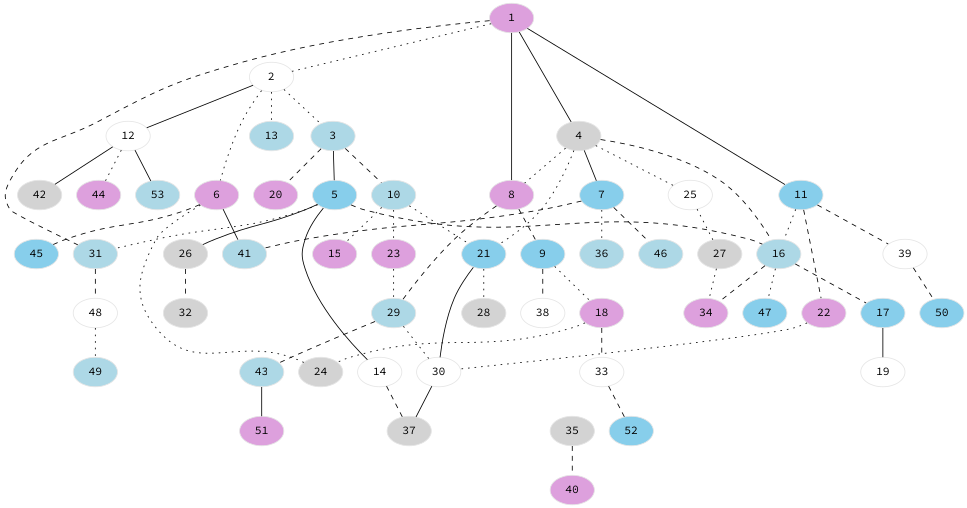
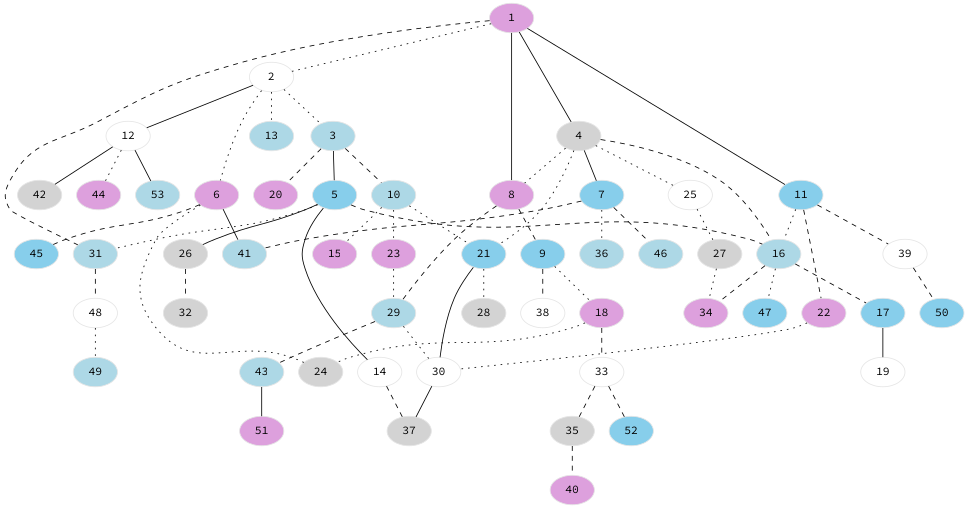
  graph {
    fontname="Source Code Pro"
    node [color=gray90 fillcolor=plum fontname="Source Code Pro" style=filled]
    edge [fontname="Source Code Pro" style=dotted]
    2 [fillcolor=white]
    1
    4 [fillcolor=lightgrey]
    8
    11 [fillcolor=skyblue]
    31 [fillcolor=lightblue]
    3 [fillcolor=lightblue]
    6
    12 [fillcolor=white]
    13 [fillcolor=lightblue]
    7 [fillcolor=skyblue]
    16 [fillcolor=lightblue]
    21 [fillcolor=skyblue]
    25 [fillcolor=white]
    9 [fillcolor=skyblue]
    29 [fillcolor=lightblue]
    22
    39 [fillcolor=white]
    48 [fillcolor=white]
    5 [fillcolor=skyblue]
    10 [fillcolor=lightblue]
    20
    24 [fillcolor=lightgrey]
    41 [fillcolor=lightblue]
    45 [fillcolor=skyblue]
    42 [fillcolor=lightgrey]
    44
    53 [fillcolor=lightblue]
    14 [fillcolor=white]
    26 [fillcolor=lightgrey]
    15
    23
    36 [fillcolor=lightblue]
    46 [fillcolor=lightblue]
    17 [fillcolor=skyblue]
    34
    47 [fillcolor=skyblue]
    28 [fillcolor=lightgrey]
    30 [fillcolor=white]
    27 [fillcolor=lightgrey]
    37 [fillcolor=lightgrey]
    32 [fillcolor=lightgrey]
    18
    38 [fillcolor=white]
    43 [fillcolor=lightblue]
    33 [fillcolor=white]
    50 [fillcolor=skyblue]
    19 [fillcolor=white]
    35 [fillcolor=lightgrey]
    52 [fillcolor=skyblue]
    51
    49 [fillcolor=lightblue]
    40
    2 -- 3
    2 -- 6
    2 -- 12 [style=solid]
    2 -- 13
    1 -- 2
    1 -- 4 [style=solid]
    1 -- 8 [style=solid]
    1 -- 11 [style=solid]
    1 -- 31 [style=dashed]
    4 -- 8
    4 -- 7 [style=solid]
    4 -- 16 [style=dashed]
    4 -- 21
    4 -- 25
    8 -- 9 [style=dashed]
    8 -- 29 [style=dashed]
    11 -- 16
    11 -- 22 [style=dashed]
    11 -- 39 [style=dashed]
    31 -- 48 [style=dashed]
    3 -- 5 [style=solid]
    3 -- 10 [style=dashed]
    3 -- 20 [style=dashed]
    6 -- 24
    6 -- 41 [style=solid]
    6 -- 45 [style=dashed]
    12 -- 42 [style=solid]
    12 -- 44
    12 -- 53 [style=solid]
    7 -- 41 [style=dashed]
    7 -- 36
    7 -- 46 [style=dashed]
    16 -- 17 [style=dashed]
    16 -- 34 [style=dashed]
    16 -- 47
    21 -- 28
    21 -- 30 [style=solid]
    25 -- 27
    9 -- 18
    9 -- 38 [style=dashed]
    29 -- 30
    29 -- 43 [style=dashed]
    22 -- 30
    39 -- 50 [style=dashed]
    48 -- 49
    5 -- 31
    5 -- 16 [style=dashed]
    5 -- 14 [style=solid]
    5 -- 26 [style=solid]
    10 -- 21
    10 -- 15
    10 -- 23
    14 -- 37 [style=dashed]
    26 -- 32 [style=dashed]
    23 -- 29
    17 -- 19 [style=solid]
    30 -- 37 [style=solid]
    27 -- 34
    18 -- 24
    18 -- 33 [style=dashed]
    43 -- 51 [style=solid]
+   33 -- 35 [style=dashed]
    33 -- 52 [style=dashed]
    35 -- 40 [style=dashed]
  }
